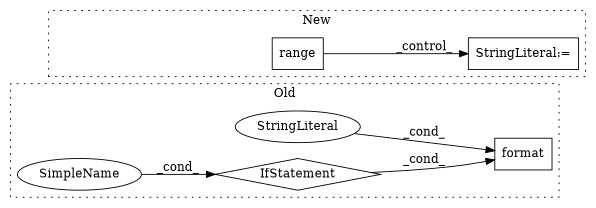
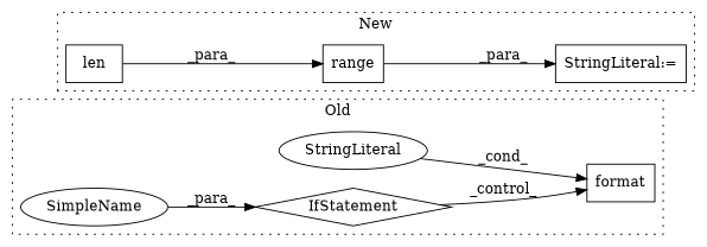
  digraph {
    rankdir=LR
    node [a=32 shape=box]
    n1 [l="7,1" label=format s="3871,3881"]
    n2 [a=45 l=52 label=StringLiteral s=3818 shape=ellipse]
    n3 [a=25 l="4,2" label=IfStatement s="3728,3737" shape=diamond]
    n4 [a=42 l=5 label=SimpleName s=3732 shape=ellipse]
    n5 [l="6,1" label=range s="4598,4615"]
    n6 [a=7 l="61,2" label="StringLiteral:=" s="4529,4616"]
+   n7 [l="4,1" label=len s="4604,4614"]
    subgraph cluster_1 {
      label=Old
      style=dotted
      n1
      n2
      n3
      n4
    }
    subgraph cluster_2 {
      label=New
      style=dotted
      n5
      n6
+     n7
    }
    n2 -> n1 [label=_cond_]
-   n3 -> n1 [label=_cond_]
-   n4 -> n3 [label=_cond_]
-   n5 -> n6 [label=_control_]
+   n3 -> n1 [label=_control_]
+   n4 -> n3 [label=_para_]
+   n5 -> n6 [label=_para_]
+   n7 -> n5 [label=_para_]
  }
